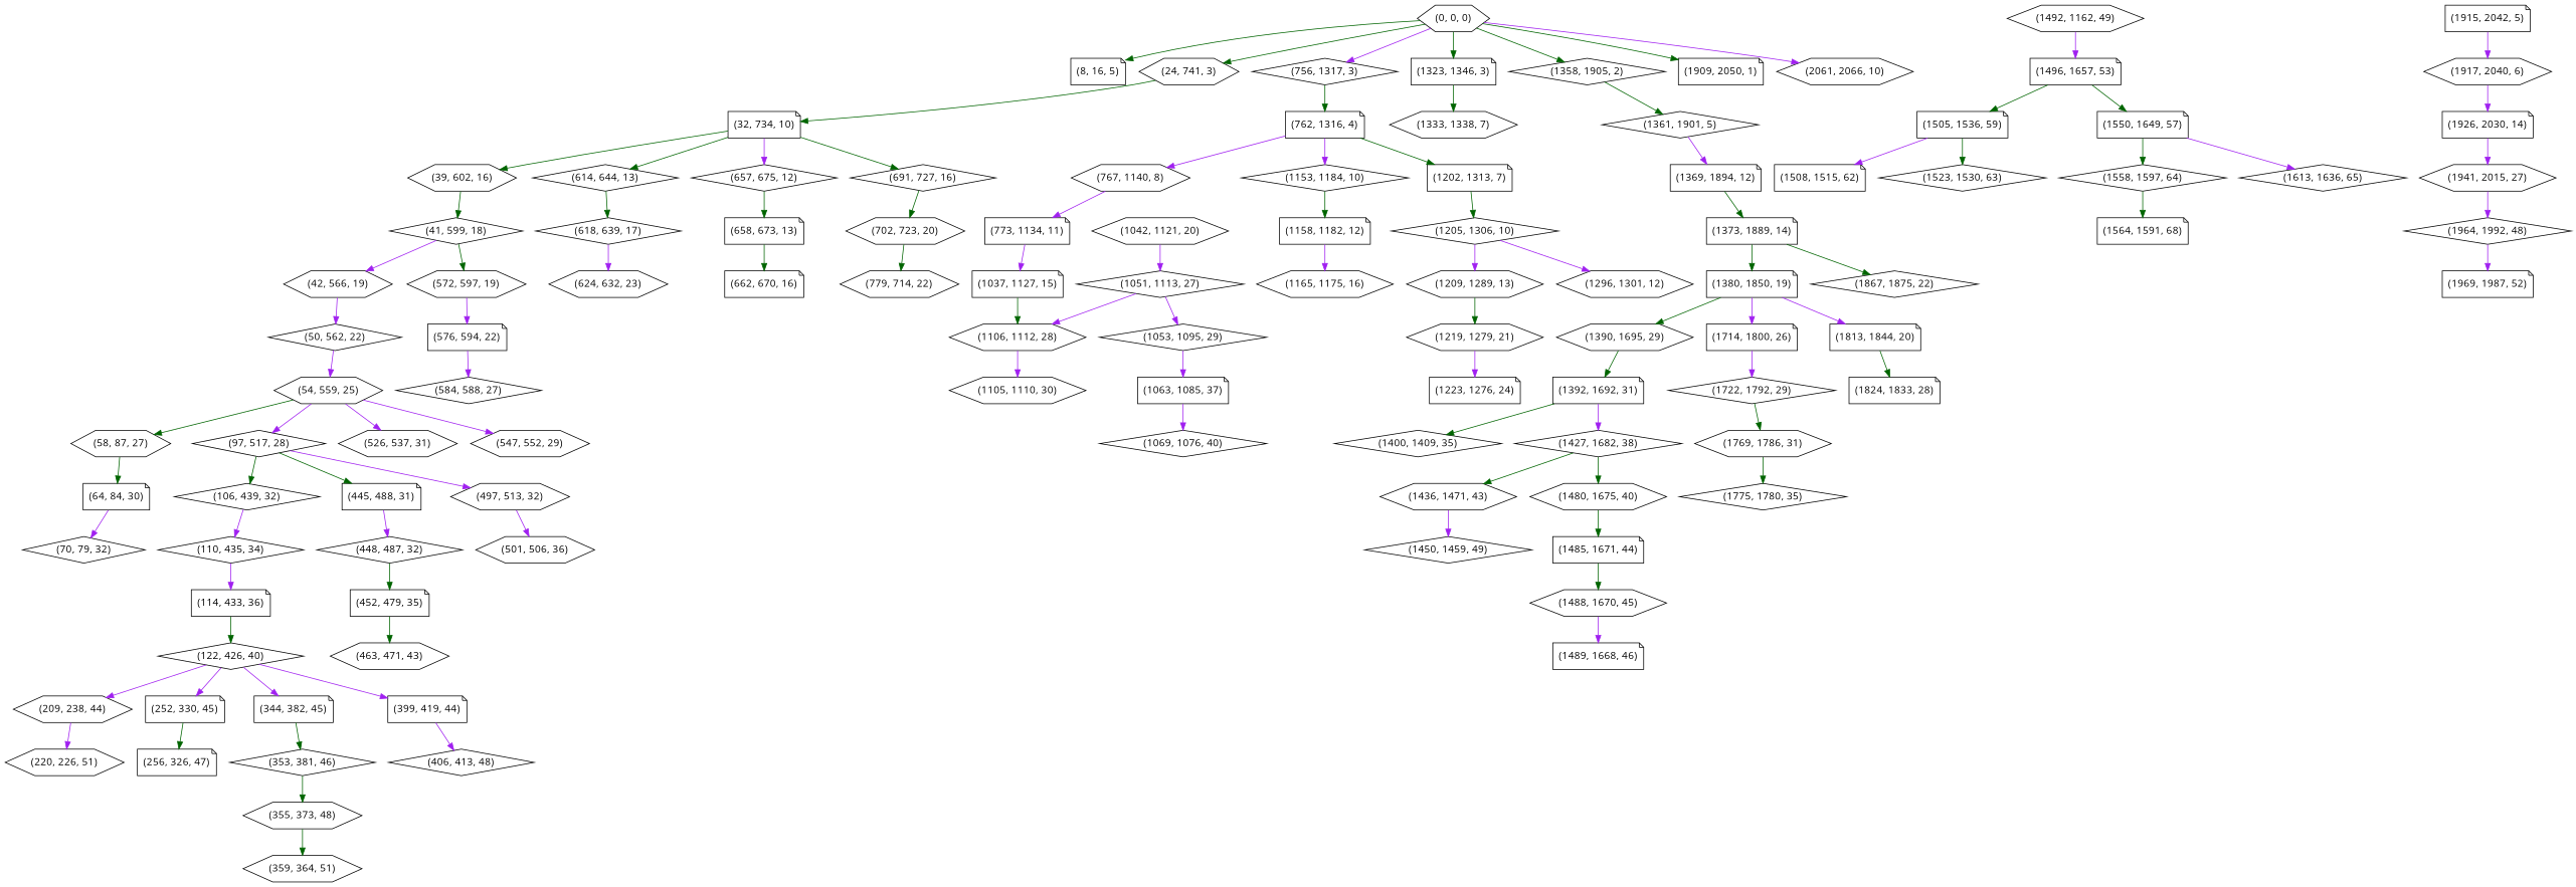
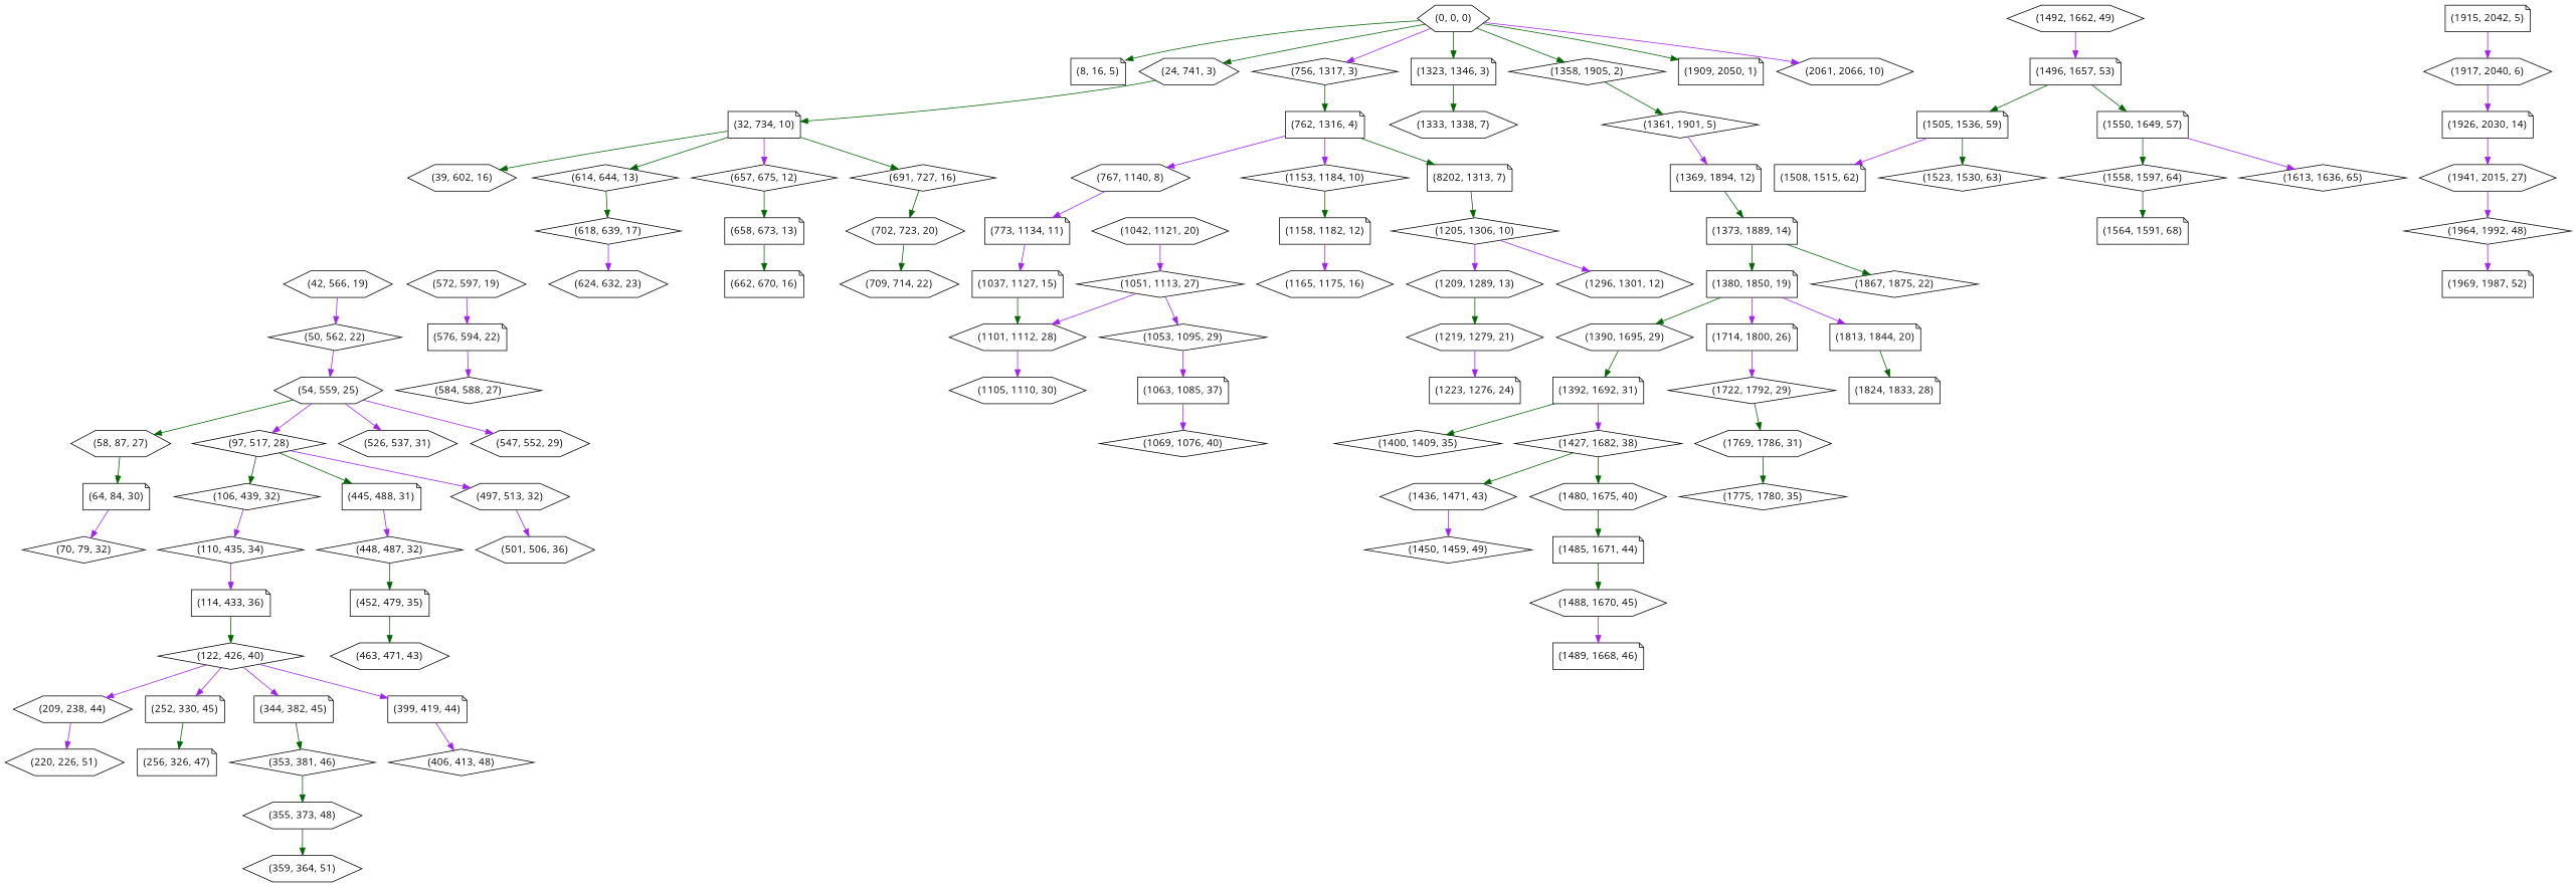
  digraph {
    fontname="Open Sans"
    node [fontname="Open Sans" shape=note]
    edge [color=darkgreen fontname="Open Sans"]
    "(0, 0, 0)" [shape=hexagon]
    "(8, 16, 5)"
    "(24, 741, 3)" [shape=hexagon]
    "(756, 1317, 3)" [shape=diamond]
    "(1323, 1346, 3)"
    "(1358, 1905, 2)" [shape=diamond]
    "(1909, 2050, 1)"
    "(2061, 2066, 10)" [shape=hexagon]
    "(32, 734, 10)"
    "(762, 1316, 4)"
    "(1333, 1338, 7)" [shape=hexagon]
    "(1361, 1901, 5)" [shape=diamond]
    "(39, 602, 16)" [shape=hexagon]
    "(614, 644, 13)" [shape=diamond]
    "(657, 675, 12)" [shape=diamond]
    "(691, 727, 16)" [shape=diamond]
-   "(41, 599, 18)" [shape=diamond]
    "(618, 639, 17)" [shape=diamond]
    "(658, 673, 13)"
    "(702, 723, 20)" [shape=hexagon]
    "(42, 566, 19)" [shape=hexagon]
    "(572, 597, 19)" [shape=hexagon]
    "(50, 562, 22)" [shape=diamond]
    "(576, 594, 22)"
    "(54, 559, 25)" [shape=hexagon]
    "(58, 87, 27)" [shape=hexagon]
    "(97, 517, 28)" [shape=diamond]
    "(526, 537, 31)" [shape=hexagon]
    "(547, 552, 29)" [shape=hexagon]
    "(64, 84, 30)"
    "(106, 439, 32)" [shape=diamond]
    "(445, 488, 31)"
    "(497, 513, 32)" [shape=hexagon]
    "(70, 79, 32)" [shape=diamond]
    "(110, 435, 34)" [shape=diamond]
    "(448, 487, 32)" [shape=diamond]
    "(501, 506, 36)" [shape=hexagon]
    "(114, 433, 36)"
    "(122, 426, 40)" [shape=diamond]
    "(209, 238, 44)" [shape=hexagon]
    "(252, 330, 45)"
    "(344, 382, 45)"
    "(399, 419, 44)"
    "(220, 226, 51)" [shape=hexagon]
    "(256, 326, 47)"
    "(353, 381, 46)" [shape=diamond]
    "(406, 413, 48)" [shape=diamond]
    "(355, 373, 48)" [shape=hexagon]
    "(359, 364, 51)" [shape=hexagon]
    "(452, 479, 35)"
    "(463, 471, 43)" [shape=hexagon]
    "(584, 588, 27)" [shape=diamond]
    "(624, 632, 23)" [shape=hexagon]
    "(662, 670, 16)"
-   "(709, 714, 22)" [shape=hexagon label="(779, 714, 22)"]
+   "(709, 714, 22)" [shape=hexagon]
    "(767, 1140, 8)" [shape=hexagon]
    "(1153, 1184, 10)" [shape=diamond]
-   "(1202, 1313, 7)"
+   "(1202, 1313, 7)" [label="(8202, 1313, 7)"]
    "(773, 1134, 11)"
    "(1158, 1182, 12)"
    "(1205, 1306, 10)" [shape=diamond]
    "(1037, 1127, 15)"
-   "(1101, 1112, 28)" [shape=hexagon label="(1106, 1112, 28)"]
+   "(1101, 1112, 28)" [shape=hexagon]
    "(1042, 1121, 20)" [shape=hexagon]
    "(1051, 1113, 27)" [shape=diamond]
    "(1053, 1095, 29)" [shape=diamond]
    "(1063, 1085, 37)"
    "(1105, 1110, 30)" [shape=hexagon]
    "(1069, 1076, 40)" [shape=diamond]
    "(1165, 1175, 16)" [shape=hexagon]
    "(1209, 1289, 13)" [shape=hexagon]
    "(1296, 1301, 12)" [shape=hexagon]
    "(1219, 1279, 21)" [shape=hexagon]
    "(1223, 1276, 24)"
    "(1369, 1894, 12)"
    "(1373, 1889, 14)"
    "(1380, 1850, 19)"
    "(1867, 1875, 22)" [shape=diamond]
    "(1390, 1695, 29)" [shape=hexagon]
    "(1714, 1800, 26)"
    "(1813, 1844, 20)"
    "(1392, 1692, 31)"
    "(1722, 1792, 29)" [shape=diamond]
    "(1824, 1833, 28)"
    "(1400, 1409, 35)" [shape=diamond]
    "(1427, 1682, 38)" [shape=diamond]
    "(1436, 1471, 43)" [shape=hexagon]
    "(1480, 1675, 40)" [shape=hexagon]
    "(1450, 1459, 49)" [shape=diamond]
    "(1485, 1671, 44)"
    "(1488, 1670, 45)" [shape=hexagon]
    "(1489, 1668, 46)"
-   "(1492, 1662, 49)" [shape=hexagon label="(1492, 1162, 49)"]
+   "(1492, 1662, 49)" [shape=hexagon]
    "(1496, 1657, 53)"
    "(1505, 1536, 59)"
    "(1550, 1649, 57)"
    "(1508, 1515, 62)"
    "(1523, 1530, 63)" [shape=diamond]
    "(1558, 1597, 64)" [shape=diamond]
    "(1613, 1636, 65)" [shape=diamond]
    "(1564, 1591, 68)"
    "(1769, 1786, 31)" [shape=hexagon]
    "(1775, 1780, 35)" [shape=diamond]
    "(1917, 2040, 6)" [shape=hexagon]
    "(1915, 2042, 5)"
    "(1926, 2030, 14)"
    "(1941, 2015, 27)" [shape=hexagon]
    "(1964, 1992, 48)" [shape=diamond]
    "(1969, 1987, 52)"
    "(0, 0, 0)" -> "(8, 16, 5)"
    "(0, 0, 0)" -> "(24, 741, 3)"
    "(0, 0, 0)" -> "(756, 1317, 3)" [color=purple]
    "(0, 0, 0)" -> "(1323, 1346, 3)"
    "(0, 0, 0)" -> "(1358, 1905, 2)"
    "(0, 0, 0)" -> "(1909, 2050, 1)"
    "(0, 0, 0)" -> "(2061, 2066, 10)" [color=purple]
    "(24, 741, 3)" -> "(32, 734, 10)"
    "(756, 1317, 3)" -> "(762, 1316, 4)"
    "(1323, 1346, 3)" -> "(1333, 1338, 7)"
    "(1358, 1905, 2)" -> "(1361, 1901, 5)"
    "(32, 734, 10)" -> "(39, 602, 16)"
    "(32, 734, 10)" -> "(614, 644, 13)"
    "(32, 734, 10)" -> "(657, 675, 12)" [color=purple]
    "(32, 734, 10)" -> "(691, 727, 16)"
    "(762, 1316, 4)" -> "(767, 1140, 8)" [color=purple]
    "(762, 1316, 4)" -> "(1153, 1184, 10)" [color=purple]
    "(762, 1316, 4)" -> "(1202, 1313, 7)"
    "(1361, 1901, 5)" -> "(1369, 1894, 12)" [color=purple]
-   "(39, 602, 16)" -> "(41, 599, 18)"
    "(614, 644, 13)" -> "(618, 639, 17)"
    "(657, 675, 12)" -> "(658, 673, 13)"
    "(691, 727, 16)" -> "(702, 723, 20)"
-   "(41, 599, 18)" -> "(42, 566, 19)" [color=purple]
-   "(41, 599, 18)" -> "(572, 597, 19)"
    "(618, 639, 17)" -> "(624, 632, 23)" [color=purple]
    "(658, 673, 13)" -> "(662, 670, 16)"
    "(702, 723, 20)" -> "(709, 714, 22)"
    "(42, 566, 19)" -> "(50, 562, 22)" [color=purple]
    "(572, 597, 19)" -> "(576, 594, 22)" [color=purple]
    "(50, 562, 22)" -> "(54, 559, 25)" [color=purple]
    "(576, 594, 22)" -> "(584, 588, 27)" [color=purple]
    "(54, 559, 25)" -> "(58, 87, 27)"
    "(54, 559, 25)" -> "(97, 517, 28)" [color=purple]
    "(54, 559, 25)" -> "(526, 537, 31)" [color=purple]
    "(54, 559, 25)" -> "(547, 552, 29)" [color=purple]
    "(58, 87, 27)" -> "(64, 84, 30)"
    "(97, 517, 28)" -> "(106, 439, 32)"
    "(97, 517, 28)" -> "(445, 488, 31)"
    "(97, 517, 28)" -> "(497, 513, 32)" [color=purple]
    "(64, 84, 30)" -> "(70, 79, 32)" [color=purple]
    "(106, 439, 32)" -> "(110, 435, 34)" [color=purple]
    "(445, 488, 31)" -> "(448, 487, 32)" [color=purple]
    "(497, 513, 32)" -> "(501, 506, 36)" [color=purple]
    "(110, 435, 34)" -> "(114, 433, 36)" [color=purple]
    "(448, 487, 32)" -> "(452, 479, 35)"
    "(114, 433, 36)" -> "(122, 426, 40)"
    "(122, 426, 40)" -> "(209, 238, 44)" [color=purple]
    "(122, 426, 40)" -> "(252, 330, 45)" [color=purple]
    "(122, 426, 40)" -> "(344, 382, 45)" [color=purple]
    "(122, 426, 40)" -> "(399, 419, 44)" [color=purple]
    "(209, 238, 44)" -> "(220, 226, 51)" [color=purple]
    "(252, 330, 45)" -> "(256, 326, 47)"
    "(344, 382, 45)" -> "(353, 381, 46)"
    "(399, 419, 44)" -> "(406, 413, 48)" [color=purple]
    "(353, 381, 46)" -> "(355, 373, 48)"
    "(355, 373, 48)" -> "(359, 364, 51)"
    "(452, 479, 35)" -> "(463, 471, 43)"
    "(767, 1140, 8)" -> "(773, 1134, 11)" [color=purple]
    "(1153, 1184, 10)" -> "(1158, 1182, 12)"
    "(1202, 1313, 7)" -> "(1205, 1306, 10)"
    "(773, 1134, 11)" -> "(1037, 1127, 15)" [color=purple]
    "(1158, 1182, 12)" -> "(1165, 1175, 16)" [color=purple]
    "(1205, 1306, 10)" -> "(1209, 1289, 13)" [color=purple]
    "(1205, 1306, 10)" -> "(1296, 1301, 12)" [color=purple]
    "(1037, 1127, 15)" -> "(1101, 1112, 28)"
    "(1101, 1112, 28)" -> "(1105, 1110, 30)" [color=purple]
    "(1042, 1121, 20)" -> "(1051, 1113, 27)" [color=purple]
    "(1051, 1113, 27)" -> "(1101, 1112, 28)" [color=purple]
    "(1051, 1113, 27)" -> "(1053, 1095, 29)" [color=purple]
    "(1053, 1095, 29)" -> "(1063, 1085, 37)" [color=purple]
    "(1063, 1085, 37)" -> "(1069, 1076, 40)" [color=purple]
    "(1209, 1289, 13)" -> "(1219, 1279, 21)"
    "(1219, 1279, 21)" -> "(1223, 1276, 24)" [color=purple]
    "(1369, 1894, 12)" -> "(1373, 1889, 14)"
    "(1373, 1889, 14)" -> "(1380, 1850, 19)"
    "(1373, 1889, 14)" -> "(1867, 1875, 22)"
    "(1380, 1850, 19)" -> "(1390, 1695, 29)"
    "(1380, 1850, 19)" -> "(1714, 1800, 26)" [color=purple]
    "(1380, 1850, 19)" -> "(1813, 1844, 20)" [color=purple]
    "(1390, 1695, 29)" -> "(1392, 1692, 31)"
    "(1714, 1800, 26)" -> "(1722, 1792, 29)" [color=purple]
    "(1813, 1844, 20)" -> "(1824, 1833, 28)"
    "(1392, 1692, 31)" -> "(1400, 1409, 35)"
    "(1392, 1692, 31)" -> "(1427, 1682, 38)" [color=purple]
    "(1722, 1792, 29)" -> "(1769, 1786, 31)"
    "(1427, 1682, 38)" -> "(1436, 1471, 43)"
    "(1427, 1682, 38)" -> "(1480, 1675, 40)"
    "(1436, 1471, 43)" -> "(1450, 1459, 49)" [color=purple]
    "(1480, 1675, 40)" -> "(1485, 1671, 44)"
    "(1485, 1671, 44)" -> "(1488, 1670, 45)"
    "(1488, 1670, 45)" -> "(1489, 1668, 46)" [color=purple]
    "(1492, 1662, 49)" -> "(1496, 1657, 53)" [color=purple]
    "(1496, 1657, 53)" -> "(1505, 1536, 59)"
    "(1496, 1657, 53)" -> "(1550, 1649, 57)"
    "(1505, 1536, 59)" -> "(1508, 1515, 62)" [color=purple]
    "(1505, 1536, 59)" -> "(1523, 1530, 63)"
    "(1550, 1649, 57)" -> "(1558, 1597, 64)"
    "(1550, 1649, 57)" -> "(1613, 1636, 65)" [color=purple]
    "(1558, 1597, 64)" -> "(1564, 1591, 68)"
    "(1769, 1786, 31)" -> "(1775, 1780, 35)"
    "(1917, 2040, 6)" -> "(1926, 2030, 14)" [color=purple]
    "(1915, 2042, 5)" -> "(1917, 2040, 6)" [color=purple]
    "(1926, 2030, 14)" -> "(1941, 2015, 27)" [color=purple]
    "(1941, 2015, 27)" -> "(1964, 1992, 48)" [color=purple]
    "(1964, 1992, 48)" -> "(1969, 1987, 52)" [color=purple]
  }
